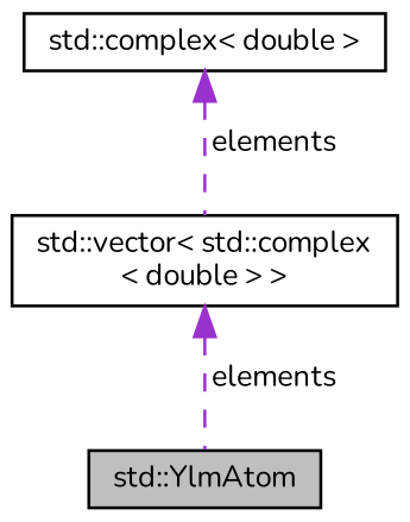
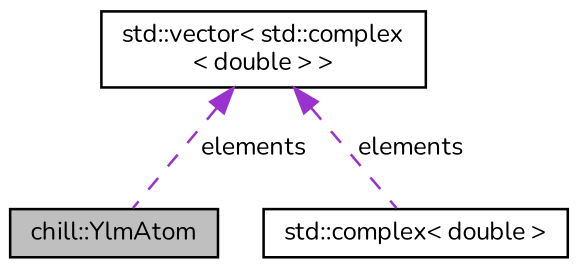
  digraph {
    fontname=Nunito
    node [color=black fillcolor=white fontname=Nunito fontsize=10 shape=record style=filled]
    edge [color=darkorchid3 dir=back fontname=Nunito fontsize=10 labelfontname=Helvetica labelfontsize=10 style=dashed]
-   n1 [fillcolor=grey75 fontcolor=black height=0.2 label="std::YlmAtom" width=0.4]
+   n1 [fillcolor=grey75 fontcolor=black height=0.2 label="chill::YlmAtom" width=0.4]
    n2 [height=0.2 label="std::vector\< std::complex\l\< double \> \>" width=0.4]
    n3 [height=0.2 label="std::complex\< double \>" width=0.4]
    n2 -> n1 [label=" elements"]
-   n3 -> n2 [label=" elements"]
+   n2 -> n3 [label=" elements"]
  }
